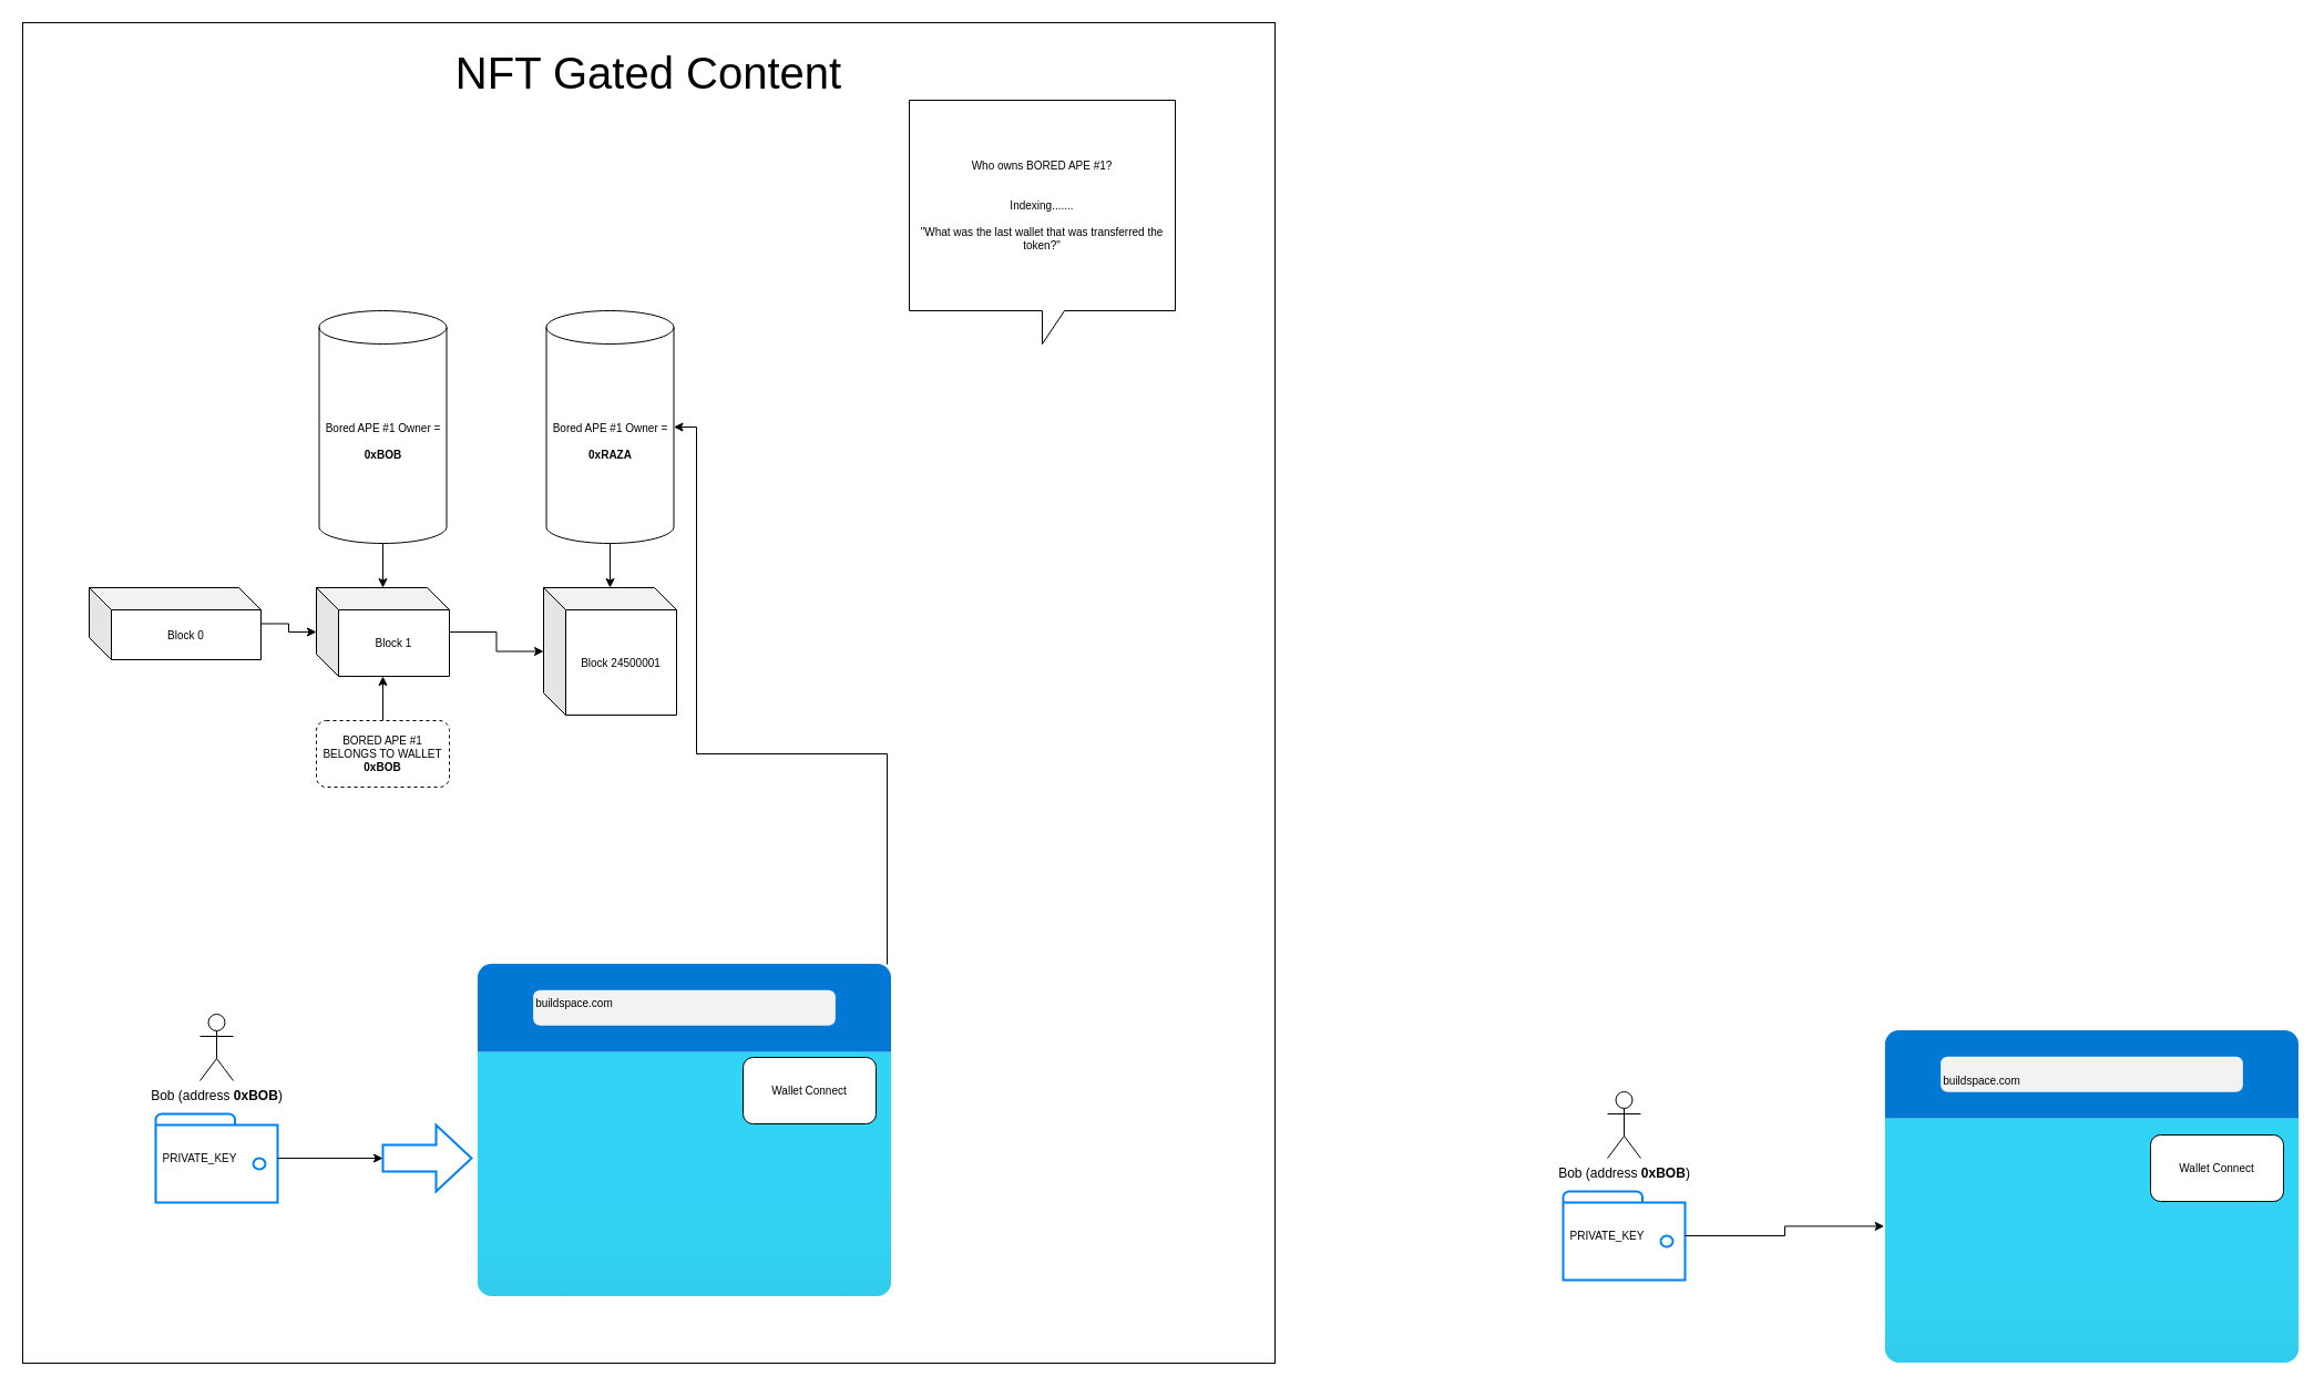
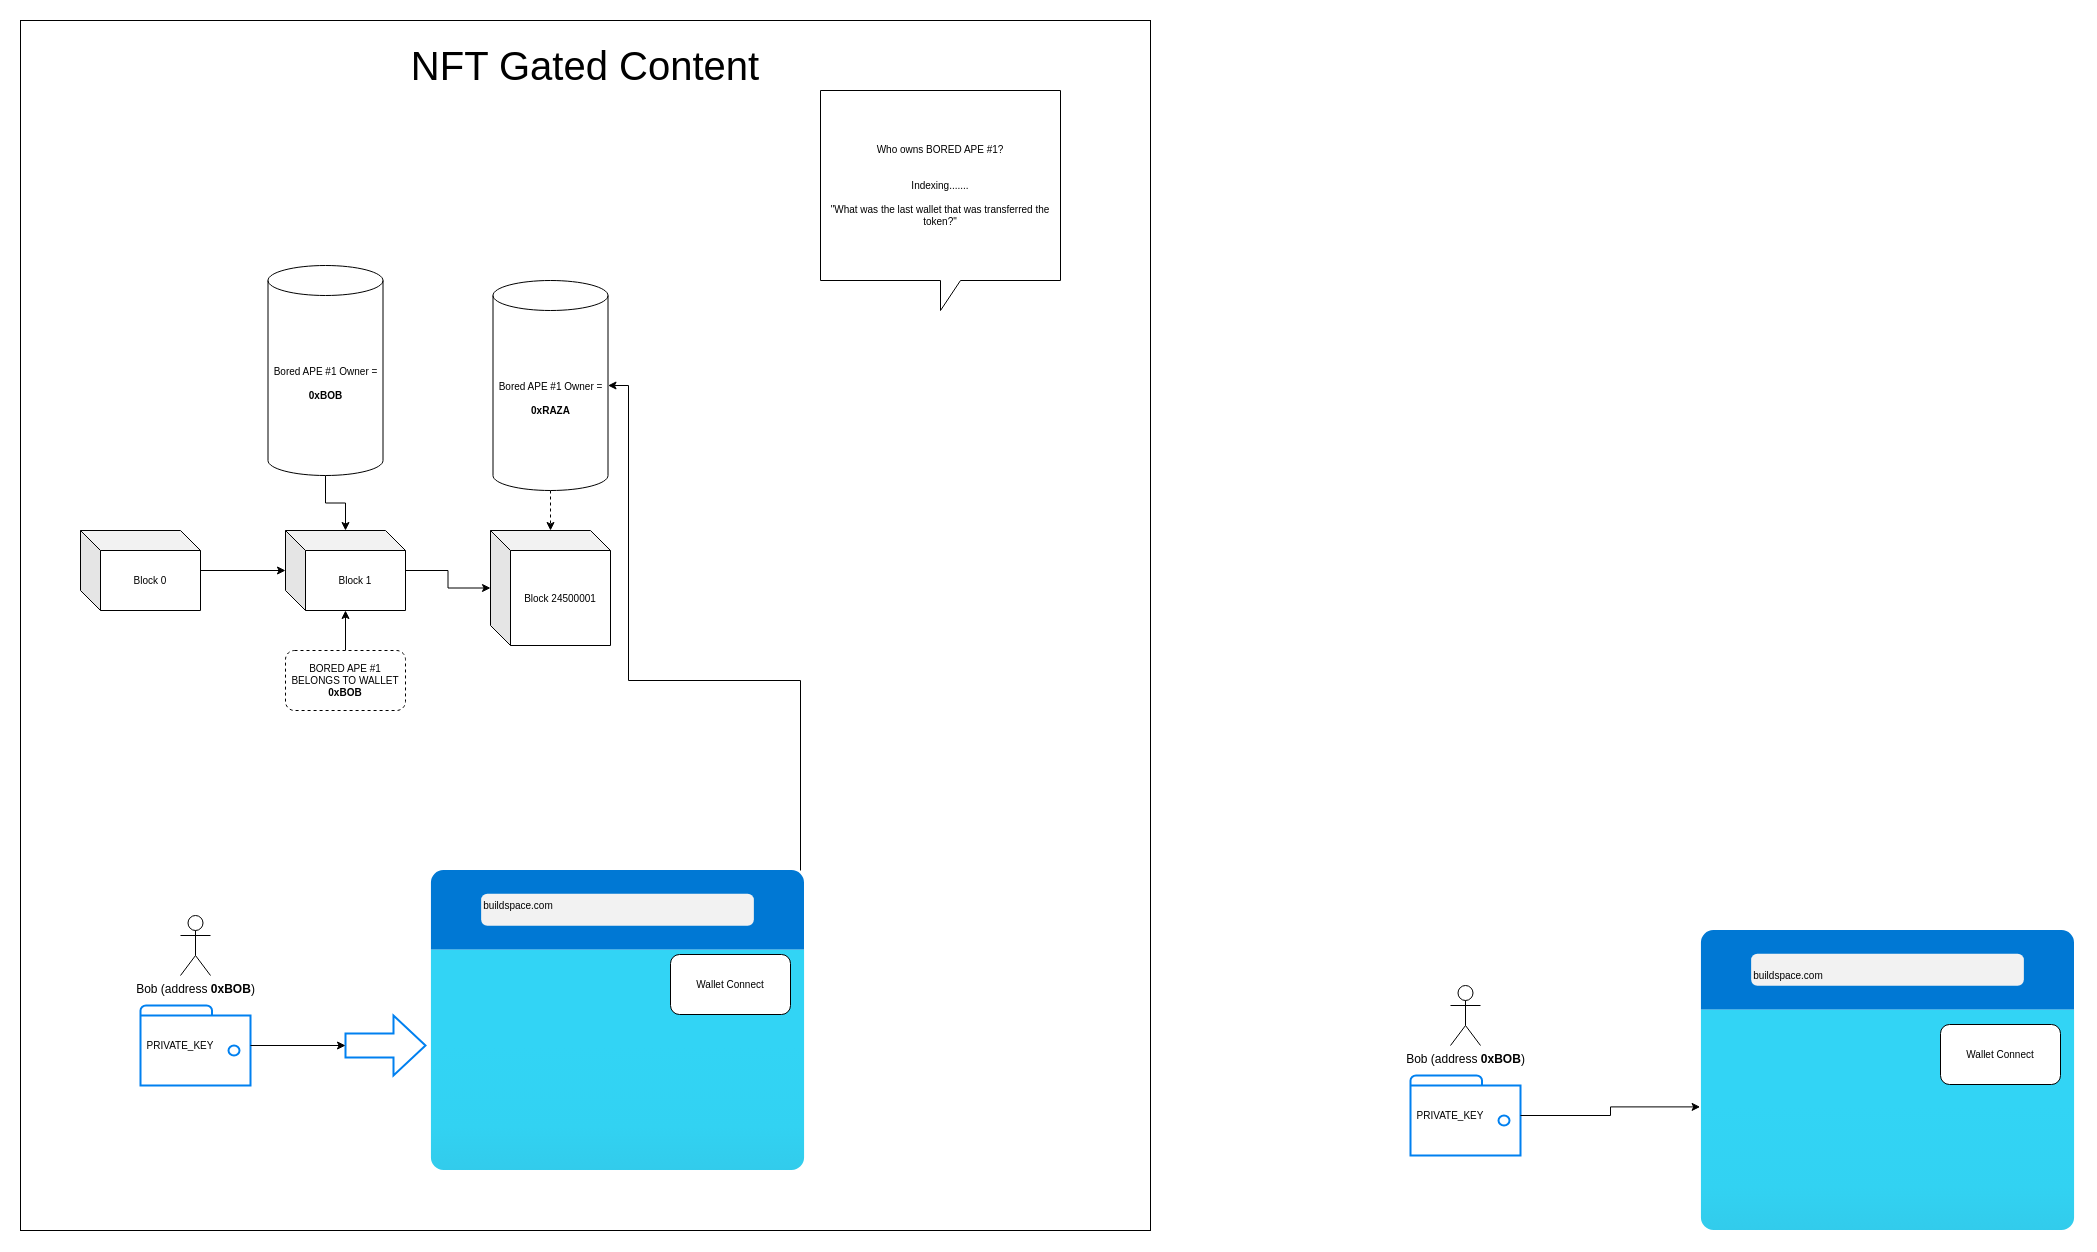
  <mxCell id="0" />
  <mxCell id="1" parent="0" />
  <mxCell id="2" value="" style="rounded=0;whiteSpace=wrap;html=1;fontSize=10;" vertex="1" parent="1"><mxGeometry y="20" width="1130" height="1210" as="geometry" x="20" /></mxCell>
  <mxCell id="3" value="" style="edgeStyle=orthogonalEdgeStyle;rounded=0;orthogonalLoop=1;jettySize=auto;html=1;fontSize=10;" edge="1" parent="1" source="4" target="6"><mxGeometry relative="1" as="geometry" /></mxCell>
- <mxCell id="4" value="Block 0" style="shape=cube;whiteSpace=wrap;html=1;boundedLbl=1;backgroundOutline=1;darkOpacity=0.05;darkOpacity2=0.1;fontSize=10;" vertex="1" parent="1"><mxGeometry x="80" y="530" width="155" height="65" as="geometry" /></mxCell>
+ <mxCell id="4" value="Block 0" style="shape=cube;whiteSpace=wrap;html=1;boundedLbl=1;backgroundOutline=1;darkOpacity=0.05;darkOpacity2=0.1;fontSize=10;" vertex="1" parent="1"><mxGeometry x="80" y="530" width="120" height="80" as="geometry" /></mxCell>
  <mxCell id="5" value="" style="edgeStyle=orthogonalEdgeStyle;rounded=0;orthogonalLoop=1;jettySize=auto;html=1;fontSize=10;" edge="1" parent="1" source="6" target="7"><mxGeometry relative="1" as="geometry" /></mxCell>
  <mxCell id="6" value="Block 1" style="shape=cube;whiteSpace=wrap;html=1;boundedLbl=1;backgroundOutline=1;darkOpacity=0.05;darkOpacity2=0.1;fontSize=10;" vertex="1" parent="1"><mxGeometry x="285" y="530" width="120" height="80" as="geometry" /></mxCell>
  <mxCell id="7" value="Block 24500001" style="shape=cube;whiteSpace=wrap;html=1;boundedLbl=1;backgroundOutline=1;darkOpacity=0.05;darkOpacity2=0.1;fontSize=10;" vertex="1" parent="1"><mxGeometry x="490" y="530" width="120" height="115" as="geometry" /></mxCell>
  <mxCell id="8" value="" style="edgeStyle=orthogonalEdgeStyle;rounded=0;orthogonalLoop=1;jettySize=auto;html=1;fontSize=10;" edge="1" parent="1" source="9" target="6"><mxGeometry relative="1" as="geometry" /></mxCell>
  <mxCell id="9" value="BORED APE #1 BELONGS TO WALLET &lt;b&gt;0xBOB&lt;/b&gt;" style="rounded=1;whiteSpace=wrap;html=1;fontSize=10;dashed=1;" vertex="1" parent="1"><mxGeometry x="285" y="650" width="120" height="60" as="geometry" /></mxCell>
  <mxCell id="10" value="Who owns BORED APE #1?&lt;br&gt;&lt;br&gt;&lt;br&gt;Indexing.......&lt;br&gt;&lt;br&gt;&quot;What was the last wallet that was transferred the token?&quot;" style="shape=callout;whiteSpace=wrap;html=1;perimeter=calloutPerimeter;fontSize=10;" vertex="1" parent="1"><mxGeometry x="820" y="90" width="240" height="220" as="geometry" /></mxCell>
  <mxCell id="11" value="" style="edgeStyle=orthogonalEdgeStyle;rounded=0;orthogonalLoop=1;jettySize=auto;html=1;fontSize=10;" edge="1" parent="1" source="12" target="6"><mxGeometry relative="1" as="geometry" /></mxCell>
- <mxCell id="12" value="Bored APE #1 Owner =&lt;br&gt;&lt;br&gt;&lt;b&gt;0xBOB&lt;/b&gt;" style="shape=cylinder3;whiteSpace=wrap;html=1;boundedLbl=1;backgroundOutline=1;size=15;fontSize=10;" vertex="1" parent="1"><mxGeometry x="287.5" y="280" width="115" height="210" as="geometry" /></mxCell>
- <mxCell id="13" value="" style="edgeStyle=orthogonalEdgeStyle;rounded=0;orthogonalLoop=1;jettySize=auto;html=1;fontSize=10;" edge="1" parent="1" source="14" target="7"><mxGeometry relative="1" as="geometry" /></mxCell>
+ <mxCell id="12" value="Bored APE #1 Owner =&lt;br&gt;&lt;br&gt;&lt;b&gt;0xBOB&lt;/b&gt;" style="shape=cylinder3;whiteSpace=wrap;html=1;boundedLbl=1;backgroundOutline=1;size=15;fontSize=10;" vertex="1" parent="1"><mxGeometry x="267.5" y="265" width="115" height="210" as="geometry" /></mxCell>
+ <mxCell id="13" value="" style="edgeStyle=orthogonalEdgeStyle;rounded=0;orthogonalLoop=1;jettySize=auto;html=1;fontSize=10;dashed=1;" edge="1" parent="1" source="14" target="7"><mxGeometry relative="1" as="geometry" /></mxCell>
  <mxCell id="14" value="Bored APE #1 Owner =&lt;br&gt;&lt;br&gt;&lt;b&gt;0xRAZA&lt;/b&gt;" style="shape=cylinder3;whiteSpace=wrap;html=1;boundedLbl=1;backgroundOutline=1;size=15;fontSize=10;" vertex="1" parent="1"><mxGeometry x="492.5" y="280" width="115" height="210" as="geometry" /></mxCell>
  <mxCell id="15" style="edgeStyle=orthogonalEdgeStyle;rounded=0;orthogonalLoop=1;jettySize=auto;html=1;entryX=1;entryY=0.5;entryDx=0;entryDy=0;entryPerimeter=0;fontSize=10;" edge="1" parent="1" source="16" target="14"><mxGeometry relative="1" as="geometry"><Array as="points"><mxPoint x="800" y="680" /><mxPoint x="628" y="680" /><mxPoint x="628" y="385" /></Array></mxGeometry></mxCell>
  <mxCell id="16" value="" style="aspect=fixed;html=1;points=[];align=center;image;fontSize=12;image=img/lib/azure2/general/Browser.svg;" vertex="1" parent="1"><mxGeometry x="430" y="870" width="375" height="300" as="geometry" /></mxCell>
  <mxCell id="17" value="buildspace.com" style="text;html=1;strokeColor=none;fillColor=none;align=center;verticalAlign=middle;whiteSpace=wrap;rounded=0;fontSize=10;" vertex="1" parent="1"><mxGeometry x="487.5" y="890" width="60" height="30" as="geometry" /></mxCell>
  <mxCell id="18" value="Wallet Connect" style="rounded=1;whiteSpace=wrap;html=1;fontSize=10;" vertex="1" parent="1"><mxGeometry x="670" y="954" width="120" height="60" as="geometry" /></mxCell>
  <mxCell id="19" value="" style="group" vertex="1" connectable="0" parent="1"><mxGeometry x="140" y="915" width="110" height="170" as="geometry" /></mxCell>
  <mxCell id="20" value="Bob (address &lt;b&gt;0xBOB&lt;/b&gt;)" style="shape=umlActor;verticalLabelPosition=bottom;verticalAlign=top;html=1;outlineConnect=0;" vertex="1" parent="19"><mxGeometry x="40" width="30" height="60" as="geometry" /></mxCell>
  <mxCell id="21" value="" style="html=1;verticalLabelPosition=bottom;align=center;labelBackgroundColor=#ffffff;verticalAlign=top;strokeWidth=2;strokeColor=#0080F0;shadow=0;dashed=0;shape=mxgraph.ios7.icons.wallet;" vertex="1" parent="19"><mxGeometry y="90" width="110" height="80" as="geometry" /></mxCell>
  <mxCell id="22" value="&lt;font style=&quot;font-size: 10px&quot;&gt;PRIVATE_KEY&lt;/font&gt;" style="text;html=1;strokeColor=none;fillColor=none;align=center;verticalAlign=middle;whiteSpace=wrap;rounded=0;" vertex="1" parent="19"><mxGeometry x="10" y="115" width="60" height="30" as="geometry" /></mxCell>
  <mxCell id="23" value="" style="shape=singleArrow;whiteSpace=wrap;html=1;arrowWidth=0.4;arrowSize=0.4;shadow=0;dashed=0;verticalAlign=top;strokeColor=#0080F0;strokeWidth=2;labelBackgroundColor=#ffffff;" vertex="1" parent="1"><mxGeometry x="345" y="1015" width="80" height="60" as="geometry" /></mxCell>
  <mxCell id="24" value="" style="edgeStyle=orthogonalEdgeStyle;rounded=0;orthogonalLoop=1;jettySize=auto;html=1;fontSize=10;" edge="1" parent="1" source="21" target="23"><mxGeometry relative="1" as="geometry" /></mxCell>
  <mxCell id="25" value="" style="aspect=fixed;html=1;points=[];align=center;image;fontSize=12;image=img/lib/azure2/general/Browser.svg;" vertex="1" parent="1"><mxGeometry x="1700" y="930" width="375" height="300" as="geometry" /></mxCell>
  <mxCell id="26" value="buildspace.com" style="text;html=1;strokeColor=none;fillColor=none;align=center;verticalAlign=middle;whiteSpace=wrap;rounded=0;fontSize=10;" vertex="1" parent="1"><mxGeometry x="1757.5" y="960" width="60" height="30" as="geometry" /></mxCell>
  <mxCell id="27" value="Wallet Connect" style="rounded=1;whiteSpace=wrap;html=1;fontSize=10;" vertex="1" parent="1"><mxGeometry x="1940" y="1024" width="120" height="60" as="geometry" /></mxCell>
  <mxCell id="28" value="" style="group" vertex="1" connectable="0" parent="1"><mxGeometry x="1410" y="985" width="110" height="170" as="geometry" /></mxCell>
  <mxCell id="29" value="Bob (address &lt;b&gt;0xBOB&lt;/b&gt;)" style="shape=umlActor;verticalLabelPosition=bottom;verticalAlign=top;html=1;outlineConnect=0;" vertex="1" parent="28"><mxGeometry x="40" width="30" height="60" as="geometry" /></mxCell>
  <mxCell id="30" value="" style="html=1;verticalLabelPosition=bottom;align=center;labelBackgroundColor=#ffffff;verticalAlign=top;strokeWidth=2;strokeColor=#0080F0;shadow=0;dashed=0;shape=mxgraph.ios7.icons.wallet;" vertex="1" parent="28"><mxGeometry y="90" width="110" height="80" as="geometry" /></mxCell>
  <mxCell id="31" value="&lt;font style=&quot;font-size: 10px&quot;&gt;PRIVATE_KEY&lt;/font&gt;" style="text;html=1;strokeColor=none;fillColor=none;align=center;verticalAlign=middle;whiteSpace=wrap;rounded=0;" vertex="1" parent="28"><mxGeometry x="10" y="115" width="60" height="30" as="geometry" /></mxCell>
  <mxCell id="32" value="" style="edgeStyle=orthogonalEdgeStyle;rounded=0;orthogonalLoop=1;jettySize=auto;html=1;fontSize=10;entryX=-0.001;entryY=0.588;entryDx=0;entryDy=0;entryPerimeter=0;" edge="1" parent="1" source="30" target="25"><mxGeometry relative="1" as="geometry"><mxPoint x="1615" y="1115" as="targetPoint" /></mxGeometry></mxCell>
  <mxCell id="33" value="&lt;font style=&quot;font-size: 40px&quot;&gt;NFT Gated Content&lt;/font&gt;" style="text;html=1;strokeColor=none;fillColor=none;align=center;verticalAlign=middle;whiteSpace=wrap;rounded=0;fontSize=10;" vertex="1" parent="1"><mxGeometry x="385" y="50" width="400" height="30" as="geometry" /></mxCell>
